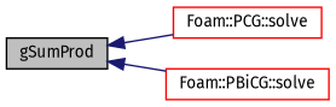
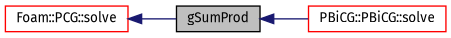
  digraph {
    fontname="Fira Sans"
    rankdir=LR
    node [color=red fontname="Fira Sans" fontsize=10 shape=record]
    edge [color=midnightblue dir=back fontname="Fira Sans" fontsize=10 labelfontname=Helvetica labelfontsize=10 style=solid]
    n1 [color=black fillcolor=grey75 fontcolor=black height=0.2 label=gSumProd style=filled width=0.4]
    n2 [height=0.2 label="Foam::PCG::solve" width=0.4]
-   n3 [height=0.2 label="Foam::PBiCG::solve" width=0.4]
-   n1 -> n2
+   n3 [height=0.2 label="PBiCG::PBiCG::solve" width=0.4]
+   n2 -> n1
    n1 -> n3
  }
